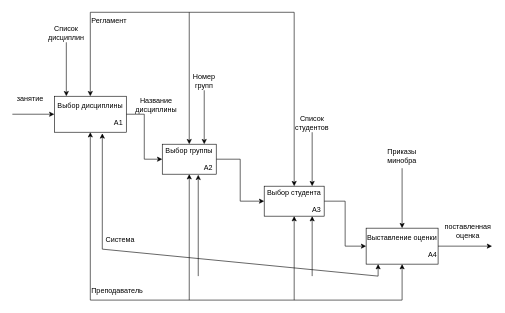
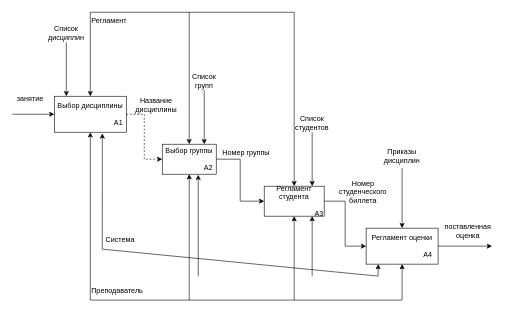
  <mxCell id="0" />
  <mxCell id="1" parent="0" />
  <mxCell id="2" style="edgeStyle=orthogonalEdgeStyle;rounded=0;orthogonalLoop=1;jettySize=auto;html=1;entryX=0;entryY=0.5;entryDx=0;entryDy=0;" edge="1" parent="1" source="3" target="7"><mxGeometry relative="1" as="geometry" /></mxCell>
  <mxCell id="3" value="Выбор группы&lt;br style=&quot;border-color: var(--border-color);&quot;&gt;&lt;br style=&quot;border-color: var(--border-color);&quot;&gt;&lt;div style=&quot;text-align: right; border-color: var(--border-color);&quot;&gt;&lt;span style=&quot;white-space: pre;&quot;&gt;&amp;nbsp;&amp;nbsp;&amp;nbsp;&amp;nbsp;&lt;/span&gt;&lt;span style=&quot;border-color: var(--border-color); background-color: initial;&quot;&gt;&lt;span style=&quot;white-space: pre;&quot;&gt;&amp;nbsp;&amp;nbsp;&amp;nbsp;&amp;nbsp;&lt;/span&gt;&lt;/span&gt;&lt;span style=&quot;border-color: var(--border-color); background-color: initial;&quot;&gt;A2&lt;/span&gt;&lt;/div&gt;" style="rounded=0;whiteSpace=wrap;html=1;" vertex="1" parent="1"><mxGeometry x="270" y="240" width="90" height="50" as="geometry" /></mxCell>
- <mxCell id="4" style="edgeStyle=orthogonalEdgeStyle;rounded=0;orthogonalLoop=1;jettySize=auto;html=1;entryX=0;entryY=0.5;entryDx=0;entryDy=0;" edge="1" parent="1" source="5" target="3"><mxGeometry relative="1" as="geometry" /></mxCell>
+ <mxCell id="4" style="edgeStyle=orthogonalEdgeStyle;rounded=0;orthogonalLoop=1;jettySize=auto;html=1;entryX=0;entryY=0.5;entryDx=0;entryDy=0;dashed=1;" edge="1" parent="1" source="5" target="3"><mxGeometry relative="1" as="geometry" /></mxCell>
  <mxCell id="5" value="Выбор дисциплины&lt;br&gt;&lt;br&gt;&lt;div style=&quot;text-align: right;&quot;&gt;&lt;span style=&quot;background-color: initial; white-space: pre;&quot;&gt;&#09;&lt;/span&gt;&lt;span style=&quot;background-color: initial; white-space: pre;&quot;&gt;&#09;&lt;/span&gt;&lt;span style=&quot;background-color: initial;&quot;&gt;A1&lt;/span&gt;&lt;/div&gt;" style="rounded=0;whiteSpace=wrap;html=1;align=center;" vertex="1" parent="1"><mxGeometry x="90" y="160" width="120" height="60" as="geometry" /></mxCell>
  <mxCell id="6" style="edgeStyle=orthogonalEdgeStyle;rounded=0;orthogonalLoop=1;jettySize=auto;html=1;entryX=0;entryY=0.5;entryDx=0;entryDy=0;" edge="1" parent="1" source="7" target="8"><mxGeometry relative="1" as="geometry" /></mxCell>
- <mxCell id="7" value="Выбор студента&lt;br style=&quot;border-color: var(--border-color);&quot;&gt;&lt;br style=&quot;border-color: var(--border-color);&quot;&gt;&lt;div style=&quot;border-color: var(--border-color); text-align: right;&quot;&gt;&lt;span style=&quot;white-space: pre;&quot;&gt;&amp;nbsp;&amp;nbsp;&amp;nbsp;&amp;nbsp;&lt;/span&gt;&lt;span style=&quot;border-color: var(--border-color); background-color: initial;&quot;&gt;&lt;span style=&quot;white-space: pre;&quot;&gt;&amp;nbsp;&amp;nbsp;&amp;nbsp;&amp;nbsp;&lt;/span&gt;&lt;/span&gt;&lt;span style=&quot;border-color: var(--border-color); background-color: initial;&quot;&gt;A3&lt;/span&gt;&lt;/div&gt;" style="rounded=0;whiteSpace=wrap;html=1;" vertex="1" parent="1"><mxGeometry x="440" y="310" width="100" height="50" as="geometry" /></mxCell>
- <mxCell id="8" value="Выставление оценки&lt;br style=&quot;border-color: var(--border-color);&quot;&gt;&lt;br style=&quot;border-color: var(--border-color);&quot;&gt;&lt;div style=&quot;border-color: var(--border-color); text-align: right;&quot;&gt;&lt;span style=&quot;white-space: pre;&quot;&gt;&amp;nbsp;&amp;nbsp;&amp;nbsp;&amp;nbsp;&lt;/span&gt;&lt;span style=&quot;border-color: var(--border-color); background-color: initial;&quot;&gt;&lt;span style=&quot;white-space: pre;&quot;&gt;&amp;nbsp;&amp;nbsp;&amp;nbsp;&amp;nbsp;&lt;/span&gt;&lt;/span&gt;&lt;span style=&quot;border-color: var(--border-color); background-color: initial;&quot;&gt;A4&lt;/span&gt;&lt;/div&gt;" style="rounded=0;whiteSpace=wrap;html=1;" vertex="1" parent="1"><mxGeometry x="610" y="380" width="120" height="60" as="geometry" /></mxCell>
+ <mxCell id="7" value="Регламент студента&lt;br style=&quot;border-color: var(--border-color);&quot;&gt;&lt;br style=&quot;border-color: var(--border-color);&quot;&gt;&lt;div style=&quot;border-color: var(--border-color); text-align: right;&quot;&gt;&lt;span style=&quot;white-space: pre;&quot;&gt;&amp;nbsp;&amp;nbsp;&amp;nbsp;&amp;nbsp;&lt;/span&gt;&lt;span style=&quot;border-color: var(--border-color); background-color: initial;&quot;&gt;&lt;span style=&quot;white-space: pre;&quot;&gt;&amp;nbsp;&amp;nbsp;&amp;nbsp;&amp;nbsp;&lt;/span&gt;&lt;/span&gt;&lt;span style=&quot;border-color: var(--border-color); background-color: initial;&quot;&gt;A3&lt;/span&gt;&lt;/div&gt;" style="rounded=0;whiteSpace=wrap;html=1;" vertex="1" parent="1"><mxGeometry x="440" y="310" width="100" height="50" as="geometry" /></mxCell>
+ <mxCell id="8" value="Регламент оценки&lt;br style=&quot;border-color: var(--border-color);&quot;&gt;&lt;br style=&quot;border-color: var(--border-color);&quot;&gt;&lt;div style=&quot;border-color: var(--border-color); text-align: right;&quot;&gt;&lt;span style=&quot;white-space: pre;&quot;&gt;&amp;nbsp;&amp;nbsp;&amp;nbsp;&amp;nbsp;&lt;/span&gt;&lt;span style=&quot;border-color: var(--border-color); background-color: initial;&quot;&gt;&lt;span style=&quot;white-space: pre;&quot;&gt;&amp;nbsp;&amp;nbsp;&amp;nbsp;&amp;nbsp;&lt;/span&gt;&lt;/span&gt;&lt;span style=&quot;border-color: var(--border-color); background-color: initial;&quot;&gt;A4&lt;/span&gt;&lt;/div&gt;" style="rounded=0;whiteSpace=wrap;html=1;" vertex="1" parent="1"><mxGeometry x="610" y="380" width="120" height="60" as="geometry" /></mxCell>
  <mxCell id="9" value="" style="endArrow=classic;html=1;rounded=0;" edge="1" parent="1" target="5"><mxGeometry width="50" height="50" relative="1" as="geometry"><mxPoint x="20" y="190" as="sourcePoint" /><mxPoint x="450" y="380" as="targetPoint" /></mxGeometry></mxCell>
  <mxCell id="10" value="" style="endArrow=classic;html=1;rounded=0;" edge="1" parent="1" source="8"><mxGeometry width="50" height="50" relative="1" as="geometry"><mxPoint x="400" y="490" as="sourcePoint" /><mxPoint x="820" y="410" as="targetPoint" /></mxGeometry></mxCell>
  <mxCell id="11" value="" style="endArrow=classic;html=1;rounded=0;" edge="1" parent="1" target="5"><mxGeometry width="50" height="50" relative="1" as="geometry"><mxPoint x="150" y="500" as="sourcePoint" /><mxPoint x="550" y="240" as="targetPoint" /></mxGeometry></mxCell>
  <mxCell id="12" value="" style="endArrow=classic;html=1;rounded=0;" edge="1" parent="1" target="3"><mxGeometry width="50" height="50" relative="1" as="geometry"><mxPoint x="315" y="500" as="sourcePoint" /><mxPoint x="160" y="230" as="targetPoint" /></mxGeometry></mxCell>
  <mxCell id="13" value="" style="endArrow=classic;html=1;rounded=0;" edge="1" parent="1" target="7"><mxGeometry width="50" height="50" relative="1" as="geometry"><mxPoint x="490" y="500" as="sourcePoint" /><mxPoint x="170" y="240" as="targetPoint" /></mxGeometry></mxCell>
  <mxCell id="14" value="" style="endArrow=classic;html=1;rounded=0;" edge="1" parent="1" target="8"><mxGeometry width="50" height="50" relative="1" as="geometry"><mxPoint x="670" y="500" as="sourcePoint" /><mxPoint x="180" y="250" as="targetPoint" /></mxGeometry></mxCell>
  <mxCell id="15" value="" style="endArrow=none;html=1;rounded=0;" edge="1" parent="1"><mxGeometry width="50" height="50" relative="1" as="geometry"><mxPoint x="150" y="500" as="sourcePoint" /><mxPoint x="670" y="500" as="targetPoint" /></mxGeometry></mxCell>
  <mxCell id="16" value="Преподаватель" style="text;html=1;align=left;verticalAlign=middle;whiteSpace=wrap;rounded=0;" vertex="1" parent="1"><mxGeometry x="150" y="470" width="110" height="30" as="geometry" /></mxCell>
  <mxCell id="17" value="" style="endArrow=classic;html=1;rounded=0;" edge="1" parent="1" target="5"><mxGeometry width="50" height="50" relative="1" as="geometry"><mxPoint x="150" y="20" as="sourcePoint" /><mxPoint x="550" y="240" as="targetPoint" /></mxGeometry></mxCell>
  <mxCell id="18" value="" style="endArrow=classic;html=1;rounded=0;" edge="1" parent="1" target="3"><mxGeometry width="50" height="50" relative="1" as="geometry"><mxPoint x="315" y="20" as="sourcePoint" /><mxPoint x="160" y="170" as="targetPoint" /></mxGeometry></mxCell>
  <mxCell id="19" value="" style="endArrow=classic;html=1;rounded=0;" edge="1" parent="1" target="7"><mxGeometry width="50" height="50" relative="1" as="geometry"><mxPoint x="490" y="20" as="sourcePoint" /><mxPoint x="160" y="170" as="targetPoint" /></mxGeometry></mxCell>
  <mxCell id="20" value="" style="endArrow=none;html=1;rounded=0;" edge="1" parent="1"><mxGeometry width="50" height="50" relative="1" as="geometry"><mxPoint x="150" y="20" as="sourcePoint" /><mxPoint x="490" y="20" as="targetPoint" /></mxGeometry></mxCell>
  <mxCell id="21" value="Регламент" style="text;html=1;align=left;verticalAlign=middle;whiteSpace=wrap;rounded=0;" vertex="1" parent="1"><mxGeometry x="150" y="20" width="160" height="30" as="geometry" /></mxCell>
  <mxCell id="22" value="" style="endArrow=classic;html=1;rounded=0;" edge="1" parent="1" target="8"><mxGeometry width="50" height="50" relative="1" as="geometry"><mxPoint x="670" y="280" as="sourcePoint" /><mxPoint x="550" y="240" as="targetPoint" /></mxGeometry></mxCell>
- <mxCell id="23" value="Приказы минобра" style="text;html=1;align=center;verticalAlign=middle;whiteSpace=wrap;rounded=0;" vertex="1" parent="1"><mxGeometry x="625" y="240" width="90" height="40" as="geometry" /></mxCell>
+ <mxCell id="23" value="Приказы дисциплин" style="text;html=1;align=center;verticalAlign=middle;whiteSpace=wrap;rounded=0;" vertex="1" parent="1"><mxGeometry x="625" y="240" width="90" height="40" as="geometry" /></mxCell>
  <mxCell id="24" value="Название дисциплины" style="text;html=1;align=center;verticalAlign=middle;whiteSpace=wrap;rounded=0;" vertex="1" parent="1"><mxGeometry x="210" y="160" width="100" height="30" as="geometry" /></mxCell>
+ <mxCell id="25" value="Номер группы" style="text;html=1;align=center;verticalAlign=middle;whiteSpace=wrap;rounded=0;" vertex="1" parent="1"><mxGeometry x="360" y="240" width="100" height="30" as="geometry" /></mxCell>
+ <mxCell id="26" value="Номер студенческого биллета" style="text;html=1;align=center;verticalAlign=middle;whiteSpace=wrap;rounded=0;" vertex="1" parent="1"><mxGeometry x="550" y="300" width="110" height="40" as="geometry" /></mxCell>
  <mxCell id="27" value="поставленная оценка" style="text;html=1;align=center;verticalAlign=middle;whiteSpace=wrap;rounded=0;" vertex="1" parent="1"><mxGeometry x="750" y="370" width="60" height="30" as="geometry" /></mxCell>
  <mxCell id="28" value="занятие" style="text;html=1;align=center;verticalAlign=middle;whiteSpace=wrap;rounded=0;" vertex="1" parent="1"><mxGeometry x="20" y="150" width="60" height="30" as="geometry" /></mxCell>
  <mxCell id="29" value="Система" style="text;html=1;align=center;verticalAlign=middle;whiteSpace=wrap;rounded=0;" vertex="1" parent="1"><mxGeometry x="170" y="385" width="60" height="30" as="geometry" /></mxCell>
  <mxCell id="30" value="" style="endArrow=none;html=1;rounded=0;exitX=0;exitY=1;exitDx=0;exitDy=0;" edge="1" parent="1" source="29"><mxGeometry width="50" height="50" relative="1" as="geometry"><mxPoint x="500" y="290" as="sourcePoint" /><mxPoint x="630" y="460" as="targetPoint" /></mxGeometry></mxCell>
  <mxCell id="31" value="" style="endArrow=classic;html=1;rounded=0;exitX=0;exitY=1;exitDx=0;exitDy=0;entryX=0.667;entryY=1.033;entryDx=0;entryDy=0;entryPerimeter=0;" edge="1" parent="1" source="29" target="5"><mxGeometry width="50" height="50" relative="1" as="geometry"><mxPoint x="500" y="290" as="sourcePoint" /><mxPoint x="550" y="240" as="targetPoint" /></mxGeometry></mxCell>
  <mxCell id="32" value="" style="endArrow=classic;html=1;rounded=0;entryX=0.667;entryY=1.033;entryDx=0;entryDy=0;entryPerimeter=0;" edge="1" parent="1"><mxGeometry width="50" height="50" relative="1" as="geometry"><mxPoint x="330" y="460" as="sourcePoint" /><mxPoint x="330" y="291" as="targetPoint" /></mxGeometry></mxCell>
  <mxCell id="33" value="" style="endArrow=classic;html=1;rounded=0;entryX=0.667;entryY=1.033;entryDx=0;entryDy=0;entryPerimeter=0;" edge="1" parent="1"><mxGeometry width="50" height="50" relative="1" as="geometry"><mxPoint x="520" y="460" as="sourcePoint" /><mxPoint x="520" y="360" as="targetPoint" /></mxGeometry></mxCell>
  <mxCell id="34" value="" style="endArrow=classic;html=1;rounded=0;entryX=0.667;entryY=1.033;entryDx=0;entryDy=0;entryPerimeter=0;" edge="1" parent="1"><mxGeometry width="50" height="50" relative="1" as="geometry"><mxPoint x="630" y="460" as="sourcePoint" /><mxPoint x="630" y="440" as="targetPoint" /></mxGeometry></mxCell>
  <mxCell id="35" value="" style="endArrow=classic;html=1;rounded=0;entryX=0.667;entryY=1.033;entryDx=0;entryDy=0;entryPerimeter=0;" edge="1" parent="1"><mxGeometry width="50" height="50" relative="1" as="geometry"><mxPoint x="110" y="70" as="sourcePoint" /><mxPoint x="110" y="160" as="targetPoint" /></mxGeometry></mxCell>
  <mxCell id="36" value="" style="endArrow=classic;html=1;rounded=0;entryX=0.667;entryY=1.033;entryDx=0;entryDy=0;entryPerimeter=0;" edge="1" parent="1"><mxGeometry width="50" height="50" relative="1" as="geometry"><mxPoint x="340" y="150" as="sourcePoint" /><mxPoint x="340" y="240" as="targetPoint" /></mxGeometry></mxCell>
  <mxCell id="37" value="" style="endArrow=classic;html=1;rounded=0;entryX=0.667;entryY=1.033;entryDx=0;entryDy=0;entryPerimeter=0;" edge="1" parent="1"><mxGeometry width="50" height="50" relative="1" as="geometry"><mxPoint x="520" y="220" as="sourcePoint" /><mxPoint x="520" y="310" as="targetPoint" /></mxGeometry></mxCell>
  <mxCell id="38" value="Список дисциплин" style="text;html=1;align=center;verticalAlign=middle;whiteSpace=wrap;rounded=0;" vertex="1" parent="1"><mxGeometry x="80" y="40" width="60" height="30" as="geometry" /></mxCell>
- <mxCell id="39" value="Номер групп" style="text;html=1;align=center;verticalAlign=middle;whiteSpace=wrap;rounded=0;" vertex="1" parent="1"><mxGeometry x="310" y="120" width="60" height="30" as="geometry" /></mxCell>
+ <mxCell id="39" value="Список групп" style="text;html=1;align=center;verticalAlign=middle;whiteSpace=wrap;rounded=0;" vertex="1" parent="1"><mxGeometry x="310" y="120" width="60" height="30" as="geometry" /></mxCell>
  <mxCell id="40" value="Список студентов" style="text;html=1;align=center;verticalAlign=middle;whiteSpace=wrap;rounded=0;" vertex="1" parent="1"><mxGeometry x="490" y="190" width="60" height="30" as="geometry" /></mxCell>
